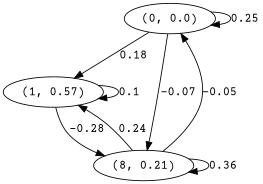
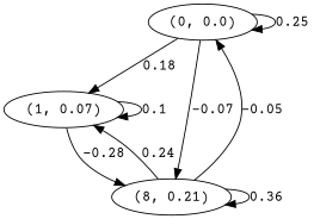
  digraph {
    fontname="Courier Prime"
    node [fontname="Courier Prime"]
    edge [fontname="Courier Prime"]
    n1 [label="(0, 0.0)"]
-   n2 [label="(1, 0.57)"]
+   n2 [label="(1, 0.07)"]
    n3 [label="(8, 0.21)"]
    n1 -> n1 [label=0.25]
    n1 -> n2 [label=0.18]
    n1 -> n3 [label=-0.07]
    n2 -> n2 [label=0.1]
    n2 -> n3 [label=-0.28]
    n3 -> n1 [label=-0.05]
    n3 -> n2 [label=0.24]
    n3 -> n3 [label=0.36]
  }
